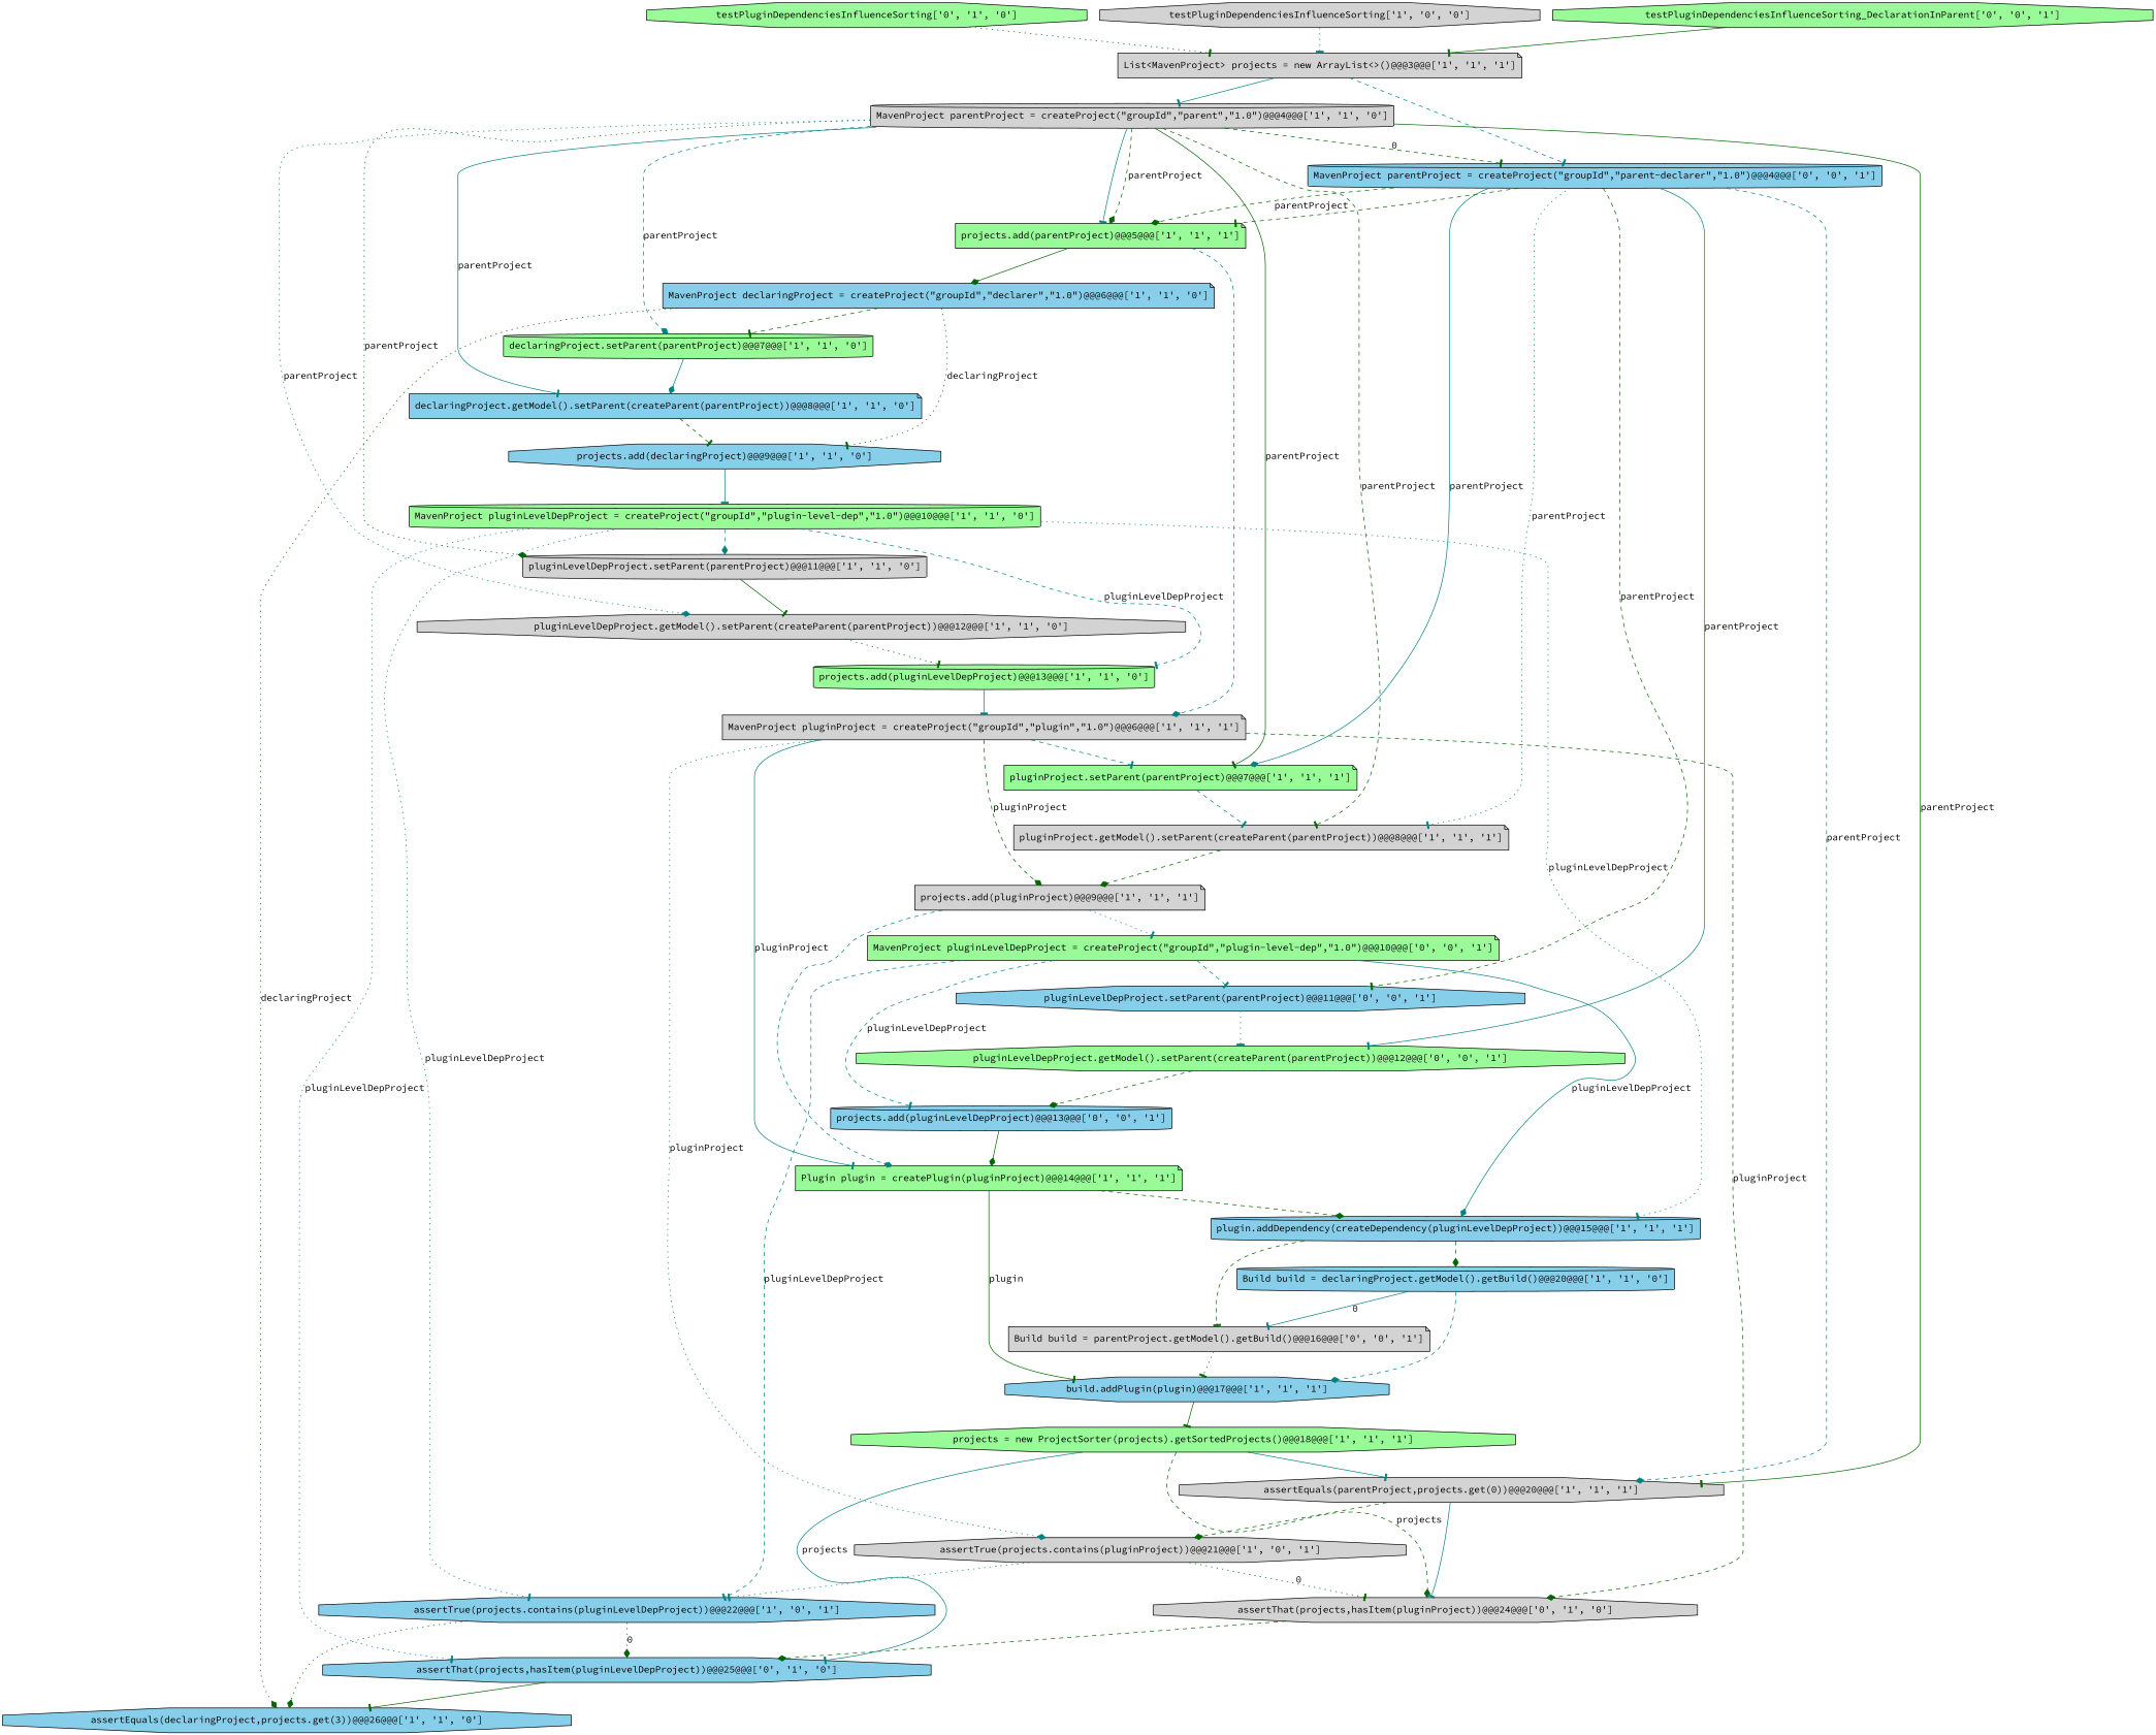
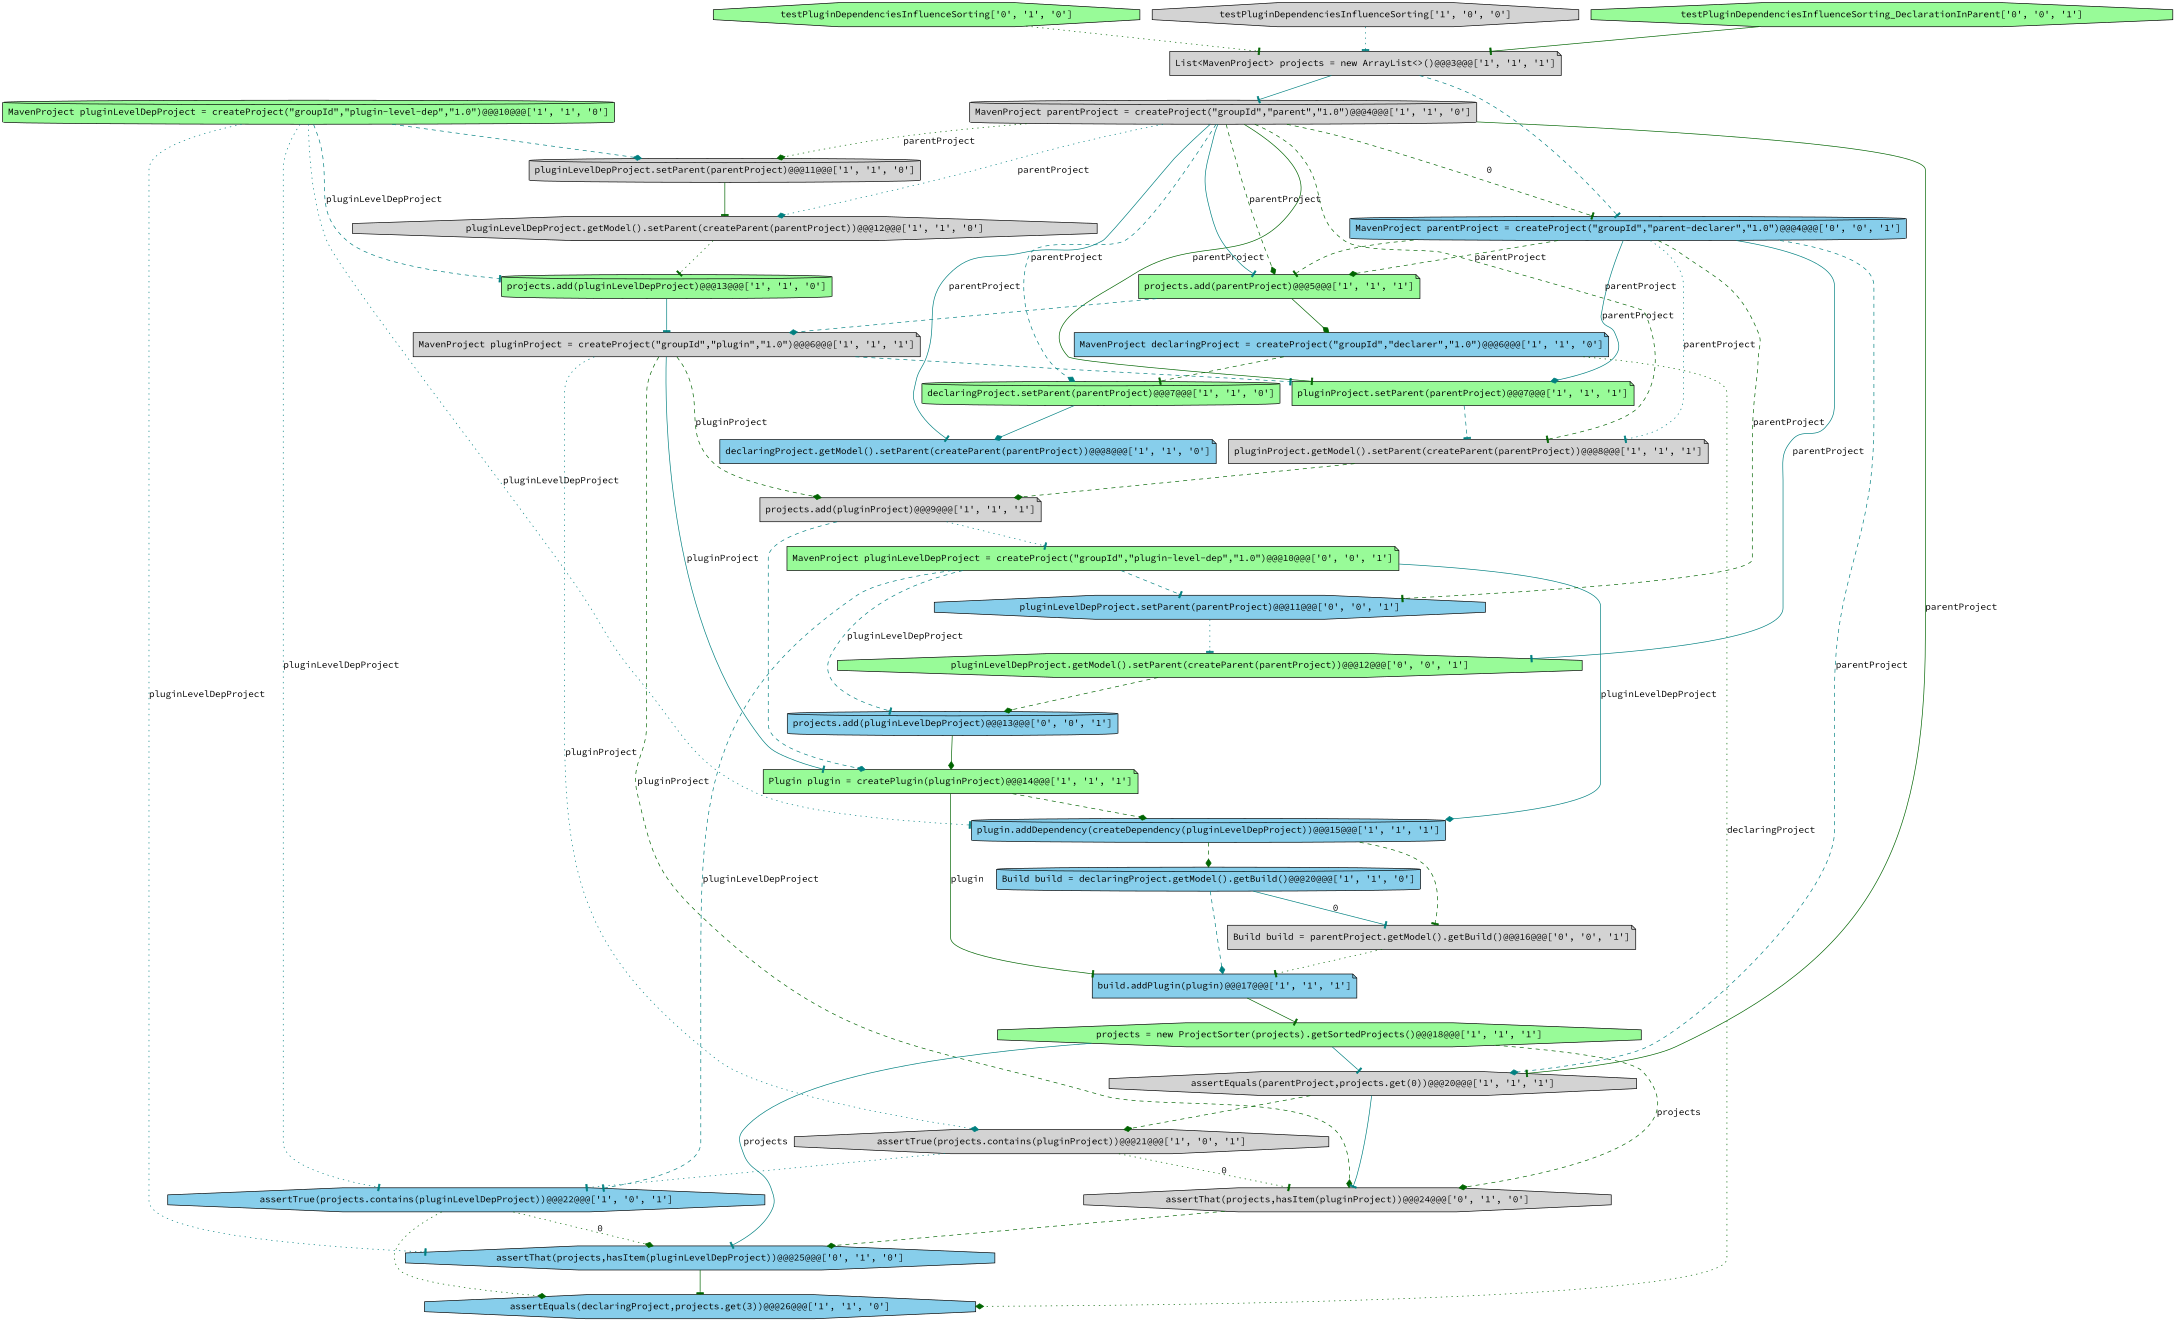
  digraph {
    fontname="Source Code Pro"
    node [fillcolor=lightgrey fontname="Source Code Pro" shape=octagon style=filled]
    edge [arrowhead=tee color=teal fontname="Source Code Pro" style=dashed]
    n1 [label="MavenProject pluginProject = createProject(\"groupId\",\"plugin\",\"1.0\")@@@6@@@['1', '1', '1']" shape=note]
    n2 [fillcolor=palegreen label="Plugin plugin = createPlugin(pluginProject)@@@14@@@['1', '1', '1']" shape=note]
    n3 [fillcolor=palegreen label="pluginProject.setParent(parentProject)@@@7@@@['1', '1', '1']" shape=note]
    n4 [label="projects.add(pluginProject)@@@9@@@['1', '1', '1']" shape=note]
    n5 [label="assertThat(projects,hasItem(pluginProject))@@@24@@@['0', '1', '0']"]
    n6 [label="assertTrue(projects.contains(pluginProject))@@@21@@@['1', '0', '1']"]
-   n7 [fillcolor=skyblue label="build.addPlugin(plugin)@@@17@@@['1', '1', '1']"]
+   n7 [fillcolor=skyblue label="build.addPlugin(plugin)@@@17@@@['1', '1', '1']" shape=note]
    n8 [fillcolor=skyblue label="plugin.addDependency(createDependency(pluginLevelDepProject))@@@15@@@['1', '1', '1']" shape=cylinder]
    n9 [label="pluginProject.getModel().setParent(createParent(parentProject))@@@8@@@['1', '1', '1']" shape=note]
    n10 [fillcolor=palegreen label="MavenProject pluginLevelDepProject = createProject(\"groupId\",\"plugin-level-dep\",\"1.0\")@@@10@@@['0', '0', '1']" shape=note]
    n11 [fillcolor=skyblue label="assertThat(projects,hasItem(pluginLevelDepProject))@@@25@@@['0', '1', '0']"]
    n12 [fillcolor=skyblue label="assertTrue(projects.contains(pluginLevelDepProject))@@@22@@@['1', '0', '1']"]
    n13 [fillcolor=palegreen label="testPluginDependenciesInfluenceSorting['0', '1', '0']"]
    n14 [label="List<MavenProject> projects = new ArrayList<>()@@@3@@@['1', '1', '1']" shape=note]
    n15 [fillcolor=skyblue label="MavenProject parentProject = createProject(\"groupId\",\"parent-declarer\",\"1.0\")@@@4@@@['0', '0', '1']" shape=cylinder]
    n16 [label="MavenProject parentProject = createProject(\"groupId\",\"parent\",\"1.0\")@@@4@@@['1', '1', '0']" shape=cylinder]
    n17 [label="Build build = parentProject.getModel().getBuild()@@@16@@@['0', '0', '1']" shape=note]
    n18 [fillcolor=palegreen label="projects = new ProjectSorter(projects).getSortedProjects()@@@18@@@['1', '1', '1']"]
    n19 [fillcolor=palegreen label="projects.add(parentProject)@@@5@@@['1', '1', '1']" shape=note]
    n20 [label="assertEquals(parentProject,projects.get(0))@@@20@@@['1', '1', '1']"]
    n21 [fillcolor=skyblue label="pluginLevelDepProject.setParent(parentProject)@@@11@@@['0', '0', '1']"]
    n22 [fillcolor=palegreen label="pluginLevelDepProject.getModel().setParent(createParent(parentProject))@@@12@@@['0', '0', '1']"]
    n23 [fillcolor=skyblue label="MavenProject declaringProject = createProject(\"groupId\",\"declarer\",\"1.0\")@@@6@@@['1', '1', '0']" shape=note]
    n24 [fillcolor=skyblue label="projects.add(pluginLevelDepProject)@@@13@@@['0', '0', '1']" shape=cylinder]
    n25 [fillcolor=palegreen label="MavenProject pluginLevelDepProject = createProject(\"groupId\",\"plugin-level-dep\",\"1.0\")@@@10@@@['1', '1', '0']" shape=cylinder]
    n26 [fillcolor=palegreen label="projects.add(pluginLevelDepProject)@@@13@@@['1', '1', '0']" shape=cylinder]
    n27 [label="pluginLevelDepProject.setParent(parentProject)@@@11@@@['1', '1', '0']" shape=cylinder]
    n28 [fillcolor=skyblue label="assertEquals(declaringProject,projects.get(3))@@@26@@@['1', '1', '0']"]
    n29 [fillcolor=skyblue label="Build build = declaringProject.getModel().getBuild()@@@20@@@['1', '1', '0']" shape=cylinder]
    n30 [label="pluginLevelDepProject.getModel().setParent(createParent(parentProject))@@@12@@@['1', '1', '0']"]
    n31 [label="testPluginDependenciesInfluenceSorting['1', '0', '0']"]
    n32 [fillcolor=skyblue label="declaringProject.getModel().setParent(createParent(parentProject))@@@8@@@['1', '1', '0']" shape=note]
    n33 [fillcolor=palegreen label="declaringProject.setParent(parentProject)@@@7@@@['1', '1', '0']" shape=cylinder]
-   n34 [fillcolor=skyblue label="projects.add(declaringProject)@@@9@@@['1', '1', '0']"]
    n35 [fillcolor=palegreen label="testPluginDependenciesInfluenceSorting_DeclarationInParent['0', '0', '1']"]
    n1 -> n2 [label=pluginProject style=solid]
    n1 -> n3
    n1 -> n4 [arrowhead=diamond color=darkgreen label=pluginProject]
    n1 -> n5 [arrowhead=diamond color=darkgreen label=pluginProject]
    n1 -> n6 [arrowhead=diamond label=pluginProject style=dotted]
    n2 -> n7 [color=darkgreen label=plugin style=solid]
    n2 -> n8 [arrowhead=diamond color=darkgreen]
    n3 -> n9
    n4 -> n2 [arrowhead=diamond]
    n4 -> n10 [style=dotted]
    n5 -> n11 [arrowhead=diamond color=darkgreen]
    n6 -> n5 [color=darkgreen label=0 style=dotted]
    n6 -> n12 [style=dotted]
    n7 -> n18 [color=darkgreen style=solid]
    n8 -> n17 [color=darkgreen]
    n8 -> n29 [arrowhead=diamond color=darkgreen]
    n9 -> n4 [arrowhead=diamond color=darkgreen]
    n10 -> n8 [arrowhead=diamond label=pluginLevelDepProject style=solid]
    n10 -> n12 [label=pluginLevelDepProject]
    n10 -> n21
    n10 -> n24 [label=pluginLevelDepProject]
    n11 -> n28 [color=darkgreen style=solid]
    n12 -> n11 [arrowhead=diamond color=darkgreen label=0 style=dotted]
    n12 -> n28 [arrowhead=diamond color=darkgreen style=dotted]
    n13 -> n14 [color=darkgreen style=dotted]
    n14 -> n15
    n14 -> n16 [style=solid]
    n15 -> n3 [arrowhead=diamond label=parentProject style=solid]
    n15 -> n9 [label=parentProject style=dotted]
    n15 -> n19 [color=darkgreen]
    n15 -> n19 [arrowhead=diamond color=darkgreen label=parentProject]
    n15 -> n20 [arrowhead=diamond label=parentProject]
    n15 -> n21 [color=darkgreen label=parentProject]
    n15 -> n22 [label=parentProject style=solid]
    n16 -> n3 [color=darkgreen label=parentProject style=solid]
    n16 -> n9 [color=darkgreen label=parentProject]
    n16 -> n15 [color=darkgreen label=0]
    n16 -> n19 [style=solid]
    n16 -> n19 [arrowhead=diamond color=darkgreen label=parentProject]
    n16 -> n20 [color=darkgreen label=parentProject style=solid]
    n16 -> n27 [arrowhead=diamond color=darkgreen label=parentProject style=dotted]
    n16 -> n30 [arrowhead=diamond label=parentProject style=dotted]
    n16 -> n32 [label=parentProject style=solid]
    n16 -> n33 [arrowhead=diamond label=parentProject]
    n17 -> n7 [color=darkgreen style=dotted]
    n18 -> n5 [arrowhead=diamond color=darkgreen label=projects]
    n18 -> n11 [label=projects style=solid]
    n18 -> n20 [style=solid]
    n19 -> n1 [arrowhead=diamond]
    n19 -> n23 [arrowhead=diamond color=darkgreen style=solid]
    n20 -> n5 [style=solid]
    n20 -> n6 [arrowhead=diamond color=darkgreen]
    n21 -> n22 [style=dotted]
    n22 -> n24 [arrowhead=diamond color=darkgreen]
    n23 -> n28 [arrowhead=diamond color=darkgreen label=declaringProject style=dotted]
    n23 -> n33 [color=darkgreen]
-   n23 -> n34 [color=darkgreen label=declaringProject style=dotted]
    n24 -> n2 [arrowhead=diamond color=darkgreen style=solid]
    n25 -> n8 [label=pluginLevelDepProject style=dotted]
    n25 -> n11 [label=pluginLevelDepProject style=dotted]
    n25 -> n12 [label=pluginLevelDepProject style=dotted]
    n25 -> n26 [label=pluginLevelDepProject]
    n25 -> n27 [arrowhead=diamond]
    n26 -> n1 [style=solid]
    n27 -> n30 [color=darkgreen style=solid]
    n29 -> n7 [arrowhead=diamond]
    n29 -> n17 [label=0 style=solid]
    n30 -> n26 [color=darkgreen style=dotted]
    n31 -> n14 [style=dotted]
-   n32 -> n34 [color=darkgreen]
    n33 -> n32 [arrowhead=diamond style=solid]
-   n34 -> n25 [style=solid]
    n35 -> n14 [color=darkgreen style=solid]
  }
